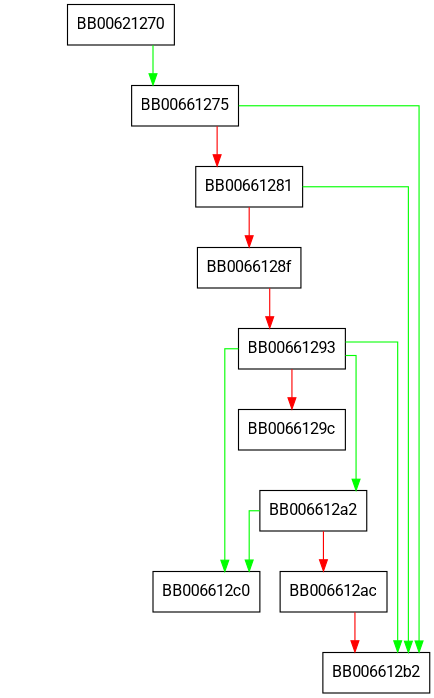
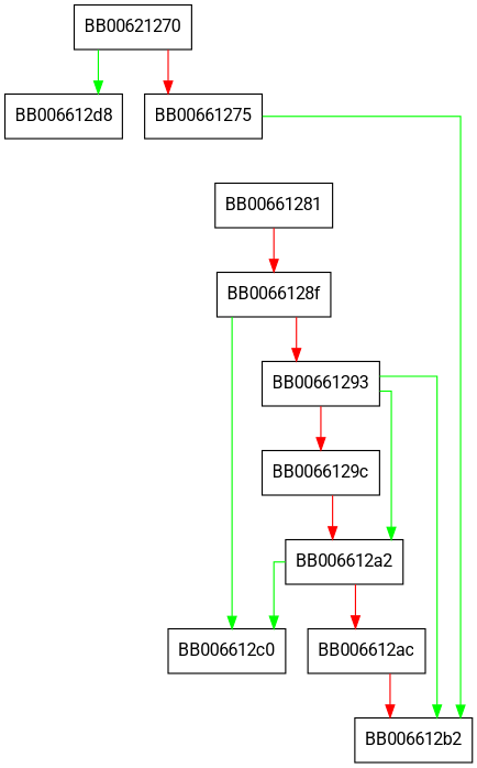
  digraph {
    fontname=Roboto
    splines=ortho
    node [fontname=Roboto shape=box]
    edge [color=red fontname=Roboto]
    n1 [label=BB00621270]
+   BB006612d8
    BB00661275
    BB006612b2
    BB00661281
    BB0066128f
    BB006612c0
    BB00661293
    BB006612a2
    BB0066129c
    BB006612ac
-   n1 -> BB00661275 [color=green]
+   n1 -> BB006612d8 [color=green]
+   n1 -> BB00661275
    BB00661275 -> BB006612b2 [color=green]
-   BB00661275 -> BB00661281
-   BB00661281 -> BB006612b2 [color=green]
    BB00661281 -> BB0066128f
-   BB00661293 -> BB006612c0 [color=green]
+   BB0066128f -> BB006612c0 [color=green]
    BB0066128f -> BB00661293
    BB00661293 -> BB006612b2 [color=green]
    BB00661293 -> BB006612a2 [color=green]
    BB00661293 -> BB0066129c
    BB006612a2 -> BB006612c0 [color=green]
    BB006612a2 -> BB006612ac
+   BB0066129c -> BB006612a2
    BB006612ac -> BB006612b2
  }
